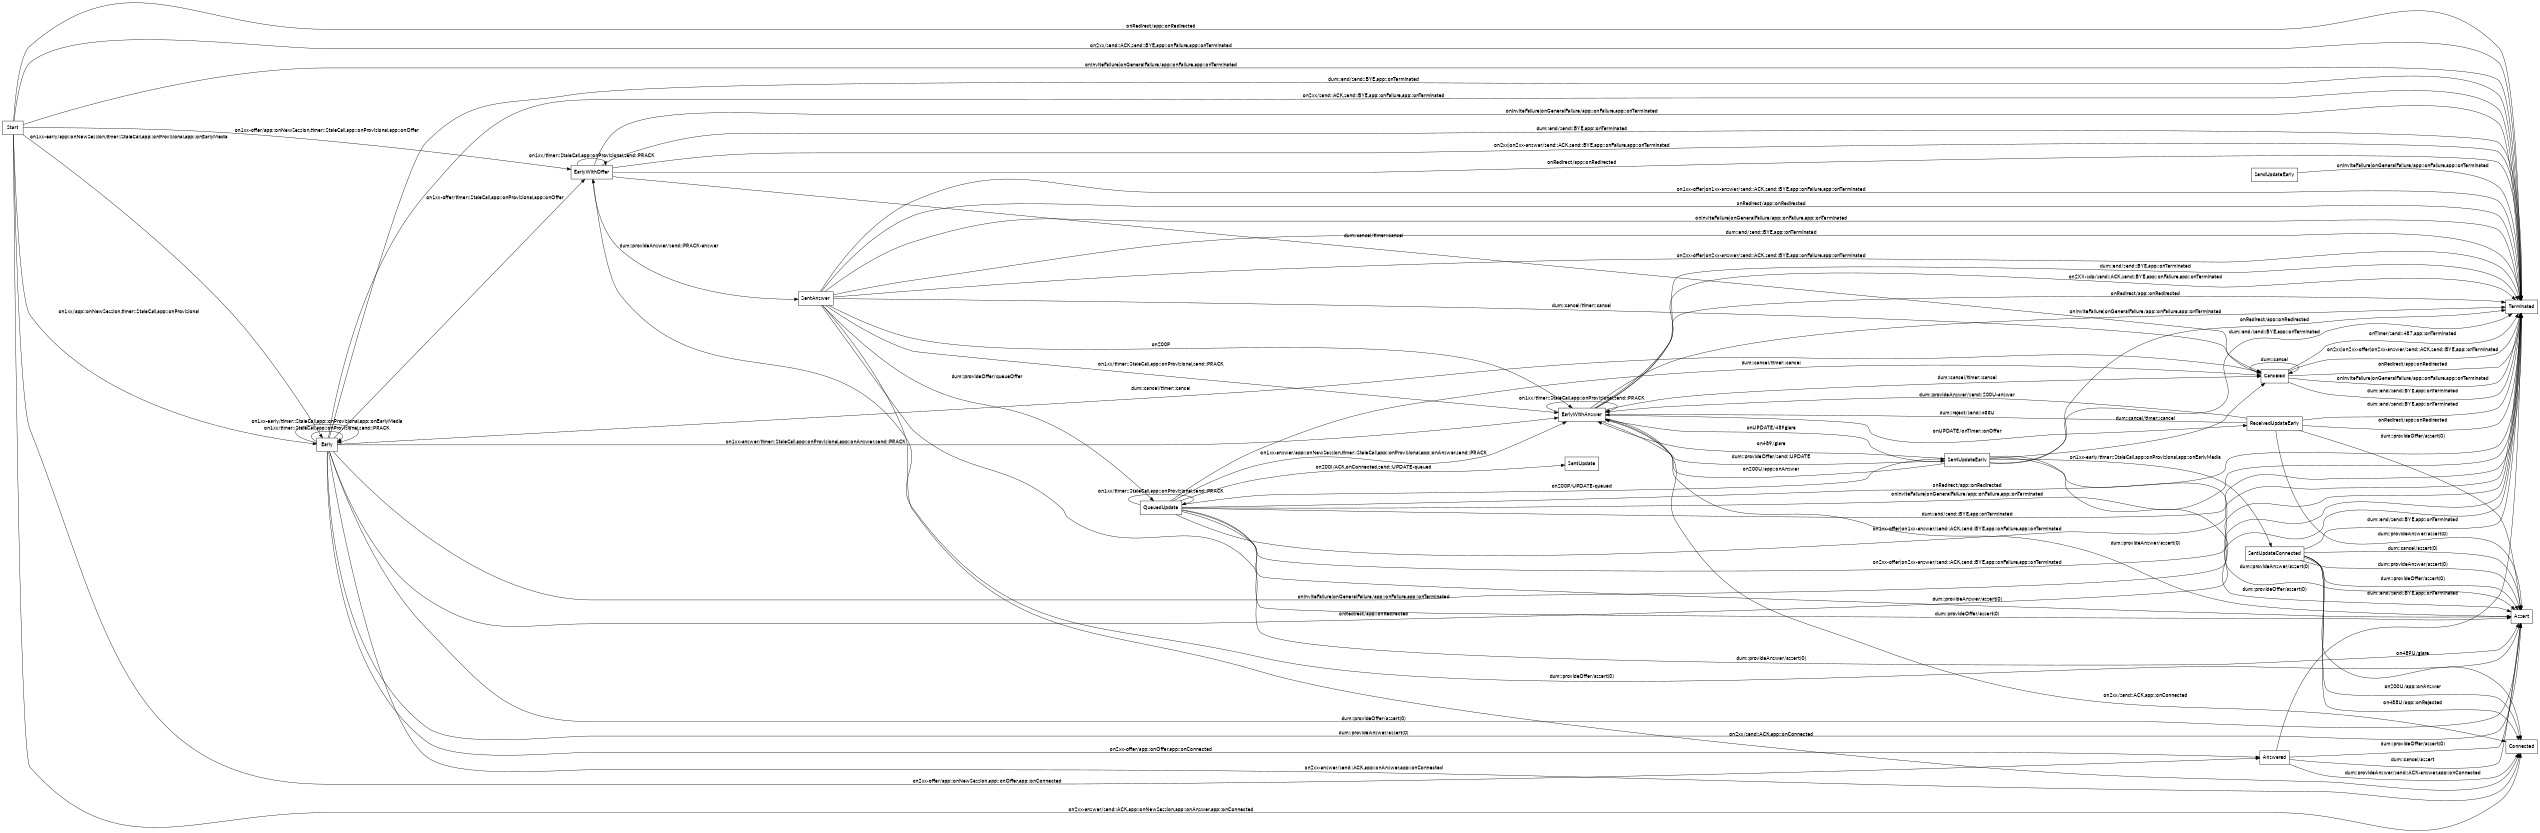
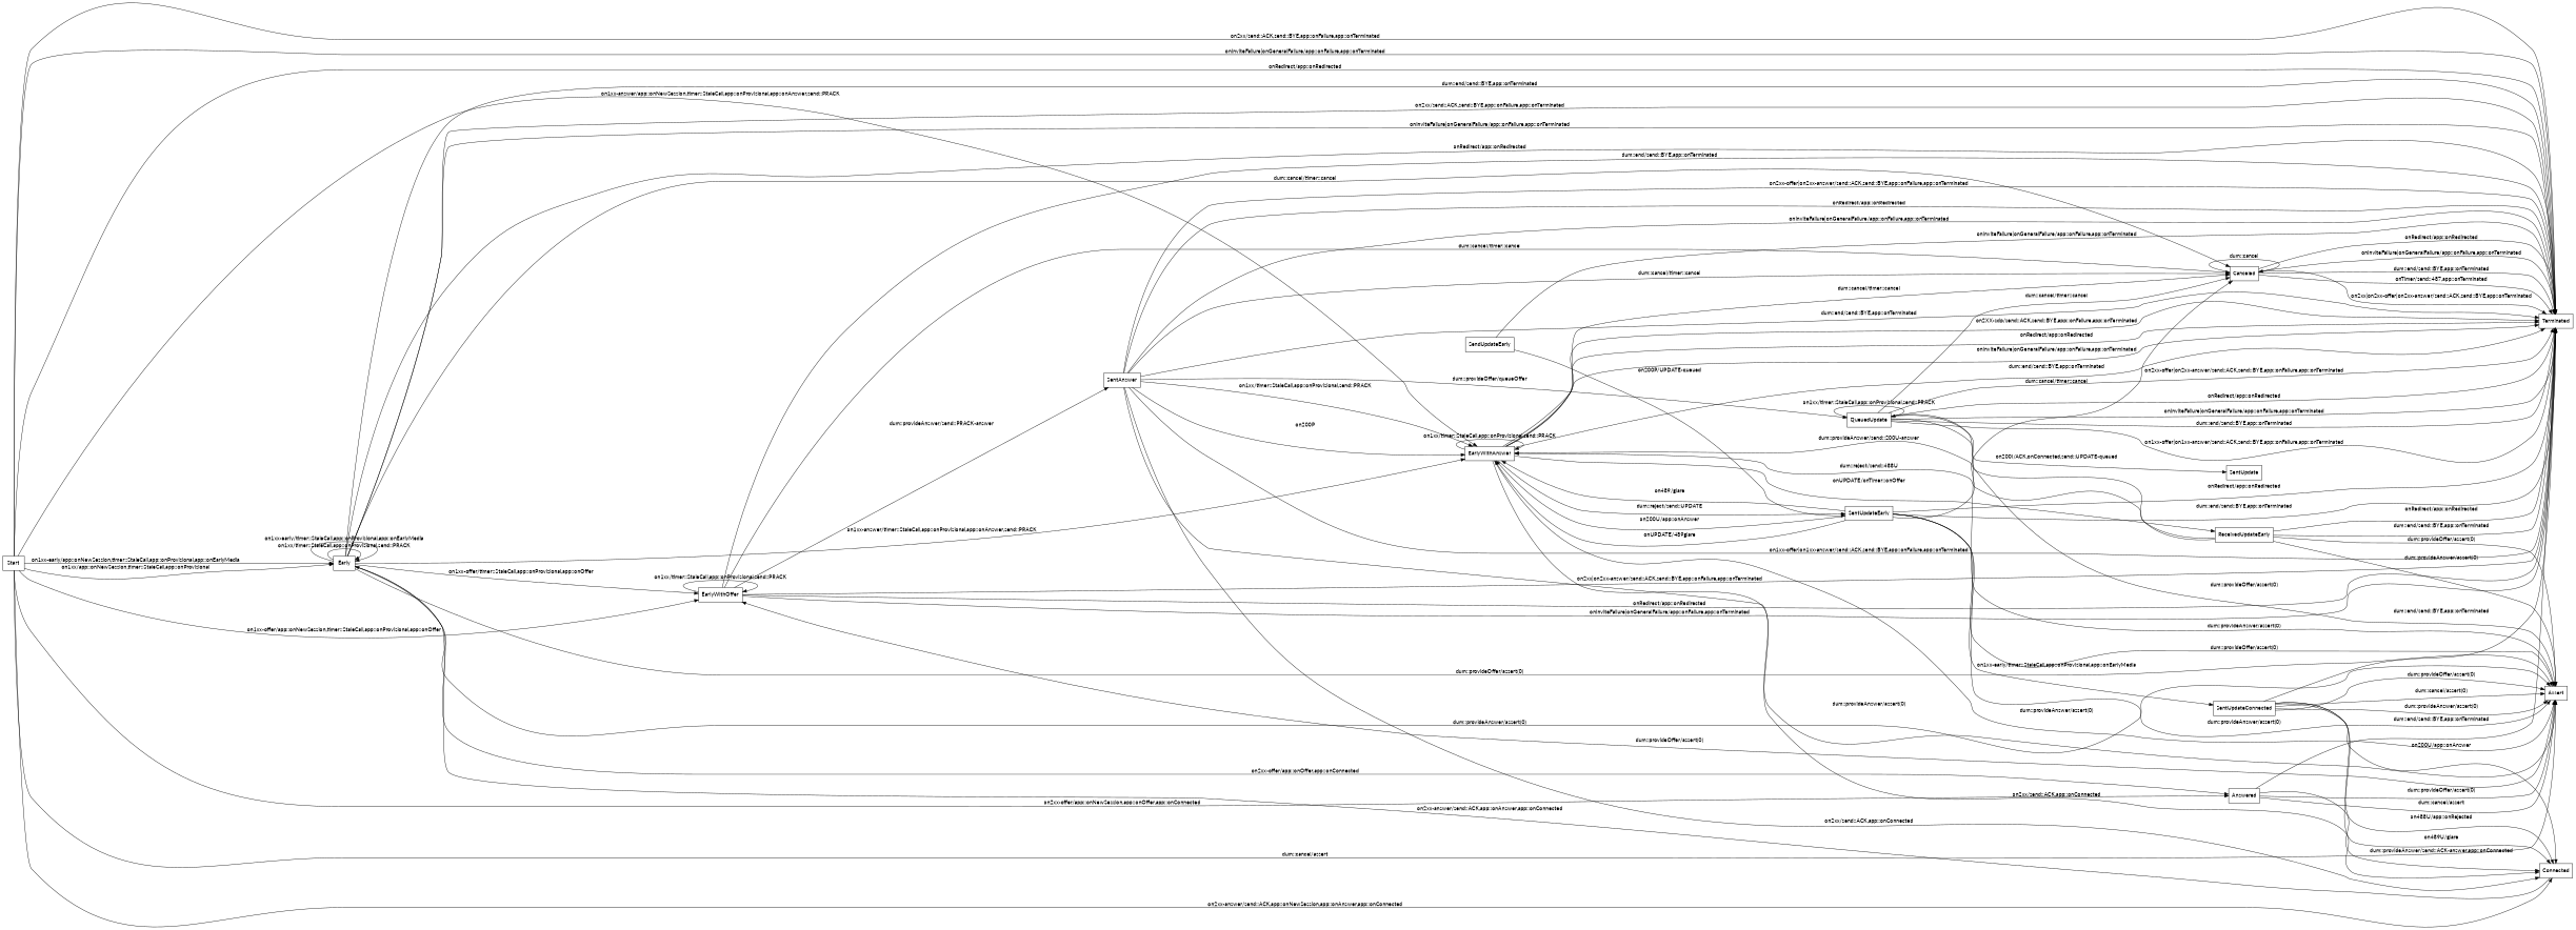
  digraph {
    fontname=Lato
    rankdir=LR
    node [fontname=Lato shape=box]
    edge [fontname=Lato]
    Start
    Early
    EarlyWithOffer
    EarlyWithAnswer
    Answered
    Connected
    Terminated
    Assert
    Canceled
    SentAnswer
    ReceivedUpdateEarly
    SentUpdateEarly
    QueuedUpdate
    SentUpdateConnected
    SentUpdate
    SendUpdateEarly
    Start -> Early [label="on1xx/app::onNewSession,timer::StaleCall,app::onProvisional"]
    Start -> Early [label="on1xx-early/app::onNewSession,timer::StaleCall,app::onProvisional,app::onEarlyMedia"]
    Start -> EarlyWithOffer [label="on1xx-offer/app::onNewSession,timer::StaleCall,app::onProvisional,app::onOffer"]
-   QueuedUpdate -> EarlyWithAnswer [label="on1xx-answer/app::onNewSession,timer::StaleCall,app::onProvisional,app::onAnswer,send::PRACK"]
+   Start -> EarlyWithAnswer [label="on1xx-answer/app::onNewSession,timer::StaleCall,app::onProvisional,app::onAnswer,send::PRACK"]
    Start -> Answered [label="on2xx-offer/app::onNewSession,app::onOffer,app::onConnected"]
    Start -> Connected [label="on2xx-answer/send::ACK,app::onNewSession,app::onAnswer,app::onConnected"]
    Start -> Terminated [label="on2xx/send::ACK,send::BYE,app::onFailure,app::onTerminated"]
    Start -> Terminated [label="onInviteFailure|onGeneralFailure/app::onFailure,app::onTerminated"]
    Start -> Terminated [label="onRedirect/app::onRedirected"]
+   Start -> Assert [label="dum::cancel/assert"]
    Early -> Early [label="on1xx/timer::StaleCall,app::onProvisional,send::PRACK"]
    Early -> Early [label="on1xx-early/timer::StaleCall,app::onProvisional,app::onEarlyMedia"]
    Early -> EarlyWithOffer [label="on1xx-offer/timer::StaleCall,app::onProvisional,app::onOffer"]
    Early -> EarlyWithAnswer [label="on1xx-answer/timer::StaleCall,app::onProvisional,app::onAnswer,send::PRACK"]
    Early -> Answered [label="on2xx-offer/app::onOffer,app::onConnected"]
-   Early -> Connected [label="on2xx-answer/send::ACK,app::onAnswer,app::onConnected"]
+   Connected -> Early [label="on2xx-answer/send::ACK,app::onAnswer,app::onConnected"]
    Early -> Terminated [label="on2xx/send::ACK,send::BYE,app::onFailure,app::onTerminated"]
    Early -> Terminated [label="onInviteFailure|onGeneralFailure/app::onFailure,app::onTerminated"]
    Early -> Terminated [label="onRedirect/app::onRedirected"]
    Early -> Terminated [label="dum::end/send::BYE,app::onTerminated"]
    Early -> Assert [label="dum::provideAnswer/assert(0)"]
    Early -> Assert [label="dum::provideOffer/assert(0)"]
    Early -> Canceled [label="dum::cancel/timer::cancel"]
    EarlyWithOffer -> EarlyWithOffer [label="on1xx/timer::StaleCall,app::onProvisional,send::PRACK"]
    EarlyWithOffer -> Terminated [label="on2xx|on2xx-answer/send::ACK,send::BYE,app::onFailure,app::onTerminated"]
    EarlyWithOffer -> Terminated [label="onRedirect/app::onRedirected"]
    EarlyWithOffer -> Terminated [label="onInviteFailure|onGeneralFailure/app::onFailure,app::onTerminated"]
    EarlyWithOffer -> Terminated [label="dum::end/send::BYE,app::onTerminated"]
    EarlyWithOffer -> Canceled [label="dum::cancel/timer::cancel"]
    EarlyWithOffer -> SentAnswer [label="dum::provideAnswer/send::PRACK-answer"]
    EarlyWithAnswer -> EarlyWithAnswer [label="on1xx/timer::StaleCall,app::onProvisional,send::PRACK"]
    EarlyWithAnswer -> Connected [label="on2xx/send::ACK,app::onConnected"]
    EarlyWithAnswer -> Terminated [label="on2XX-sdp/send::ACK,send::BYE,app::onFailure,app::onTerminated"]
    EarlyWithAnswer -> Terminated [label="onRedirect/app::onRedirected"]
    EarlyWithAnswer -> Terminated [label="onInviteFailure|onGeneralFailure/app::onFailure,app::onTerminated"]
    EarlyWithAnswer -> Terminated [label="dum::end/send::BYE,app::onTerminated"]
    EarlyWithAnswer -> Assert [label="dum::provideAnswer/assert(0)"]
    EarlyWithAnswer -> Canceled [label="dum::cancel/timer::cancel"]
    EarlyWithAnswer -> ReceivedUpdateEarly [label="onUPDATE/onTimer::onOffer"]
-   EarlyWithAnswer -> SentUpdateEarly [label="dum::provideOffer/send::UPDATE"]
+   EarlyWithAnswer -> SentUpdateEarly [label="dum::reject/send::UPDATE"]
    Answered -> Connected [label="dum::provideAnswer/send::ACK-answer,app::onConnected"]
    Answered -> Terminated [label="dum::end/send::BYE,app::onTerminated"]
    Answered -> Assert [label="dum::provideOffer/assert(0)"]
    Answered -> Assert [label="dum::cancel/assert"]
    Assert -> EarlyWithOffer [label="dum::provideOffer/assert(0)"]
    Canceled -> Terminated [label="onTimer/send::487,app::onTerminated"]
    Canceled -> Terminated [label="on2xx|on2xx-offer|on2xx-answer/send::ACK,send::BYE,app::onTerminated"]
    Canceled -> Terminated [label="onRedirect/app::onRedirected"]
    Canceled -> Terminated [label="onInviteFailure|onGeneralFailure/app::onFailure,app::onTerminated"]
    Canceled -> Terminated [label="dum::end/send::BYE,app::onTerminated"]
    Canceled -> Canceled [label="dum::cancel"]
    SentAnswer -> EarlyWithAnswer [label=on200P]
    SentAnswer -> EarlyWithAnswer [label="on1xx/timer::StaleCall,app::onProvisional,send::PRACK"]
    SentAnswer -> Connected [label="on2xx/send::ACK,app::onConnected"]
    SentAnswer -> Terminated [label="on1xx-offer|on1xx-answer/send::ACK,send::BYE,app::onFailure,app::onTerminated"]
    SentAnswer -> Terminated [label="on2xx-offer|on2xx-answer/send::ACK,send::BYE,app::onFailure,app::onTerminated"]
    SentAnswer -> Terminated [label="onRedirect/app::onRedirected"]
    SentAnswer -> Terminated [label="onInviteFailure|onGeneralFailure/app::onFailure,app::onTerminated"]
    SentAnswer -> Terminated [label="dum::end/send::BYE,app::onTerminated"]
    SentAnswer -> Assert [label="dum::provideAnswer/assert(0)"]
    SentAnswer -> Canceled [label="dum::cancel/timer::cancel"]
    SentAnswer -> QueuedUpdate [label="dum::provideOffer/queueOffer"]
    ReceivedUpdateEarly -> EarlyWithAnswer [label="dum::provideAnswer/send::200U-answer"]
    ReceivedUpdateEarly -> EarlyWithAnswer [label="dum::reject/send::488U"]
    ReceivedUpdateEarly -> Terminated [label="onRedirect/app::onRedirected"]
    ReceivedUpdateEarly -> Terminated [label="dum::end/send::BYE,app::onTerminated"]
    ReceivedUpdateEarly -> Assert [label="dum::provideAnswer/assert(0)"]
    ReceivedUpdateEarly -> Assert [label="dum::provideOffer/assert(0)"]
    SentUpdateEarly -> EarlyWithAnswer [label="on200U/app::onAnswer"]
    SentUpdateEarly -> EarlyWithAnswer [label="onUPDATE/489glare"]
    SentUpdateEarly -> EarlyWithAnswer [label="on489/glare"]
    SentUpdateEarly -> Terminated [label="onRedirect/app::onRedirected"]
    SentUpdateEarly -> Terminated [label="dum::end/send::BYE,app::onTerminated"]
    SentUpdateEarly -> Assert [label="dum::provideAnswer/assert(0)"]
    SentUpdateEarly -> Assert [label="dum::provideOffer/assert(0)"]
    SentUpdateEarly -> Canceled [label="dum::cancel/timer::cancel"]
    SentUpdateEarly -> SentUpdateConnected [label="on1xx-early/timer::StaleCall,app::onProvisional,app::onEarlyMedia"]
    QueuedUpdate -> Terminated [label="on1xx-offer|on1xx-answer/send::ACK,send::BYE,app::onFailure,app::onTerminated"]
    QueuedUpdate -> Terminated [label="on2xx-offer|on2xx-answer/send::ACK,send::BYE,app::onFailure,app::onTerminated"]
    QueuedUpdate -> Terminated [label="onRedirect/app::onRedirected"]
    QueuedUpdate -> Terminated [label="onInviteFailure|onGeneralFailure/app::onFailure,app::onTerminated"]
    QueuedUpdate -> Terminated [label="dum::end/send::BYE,app::onTerminated"]
    QueuedUpdate -> Assert [label="dum::provideAnswer/assert(0)"]
    QueuedUpdate -> Assert [label="dum::provideOffer/assert(0)"]
    QueuedUpdate -> Canceled [label="dum::cancel/timer::cancel"]
-   QueuedUpdate -> SentUpdateEarly [label="on200P/UPDATE-queued"]
+   SendUpdateEarly -> SentUpdateEarly [label="on200P/UPDATE-queued"]
    QueuedUpdate -> QueuedUpdate [label="on1xx/timer::StaleCall,app::onProvisional,send::PRACK"]
    QueuedUpdate -> SentUpdate [label="on200I/ACK,onConnected,send::UPDATE-queued"]
    SentUpdateConnected -> Connected [label="on200U/app::onAnswer"]
    SentUpdateConnected -> Connected [label="on488U/app::onRejected"]
    SentUpdateConnected -> Connected [label="on489U/glare"]
    SentUpdateConnected -> Terminated [label="dum::end/send::BYE,app::onTerminated"]
    SentUpdateConnected -> Assert [label="dum::cancel/assert(0)"]
    SentUpdateConnected -> Assert [label="dum::provideAnswer/assert(0)"]
    SentUpdateConnected -> Assert [label="dum::provideOffer/assert(0)"]
    SendUpdateEarly -> Terminated [label="onInviteFailure|onGeneralFailure/app::onFailure,app::onTerminated"]
  }
